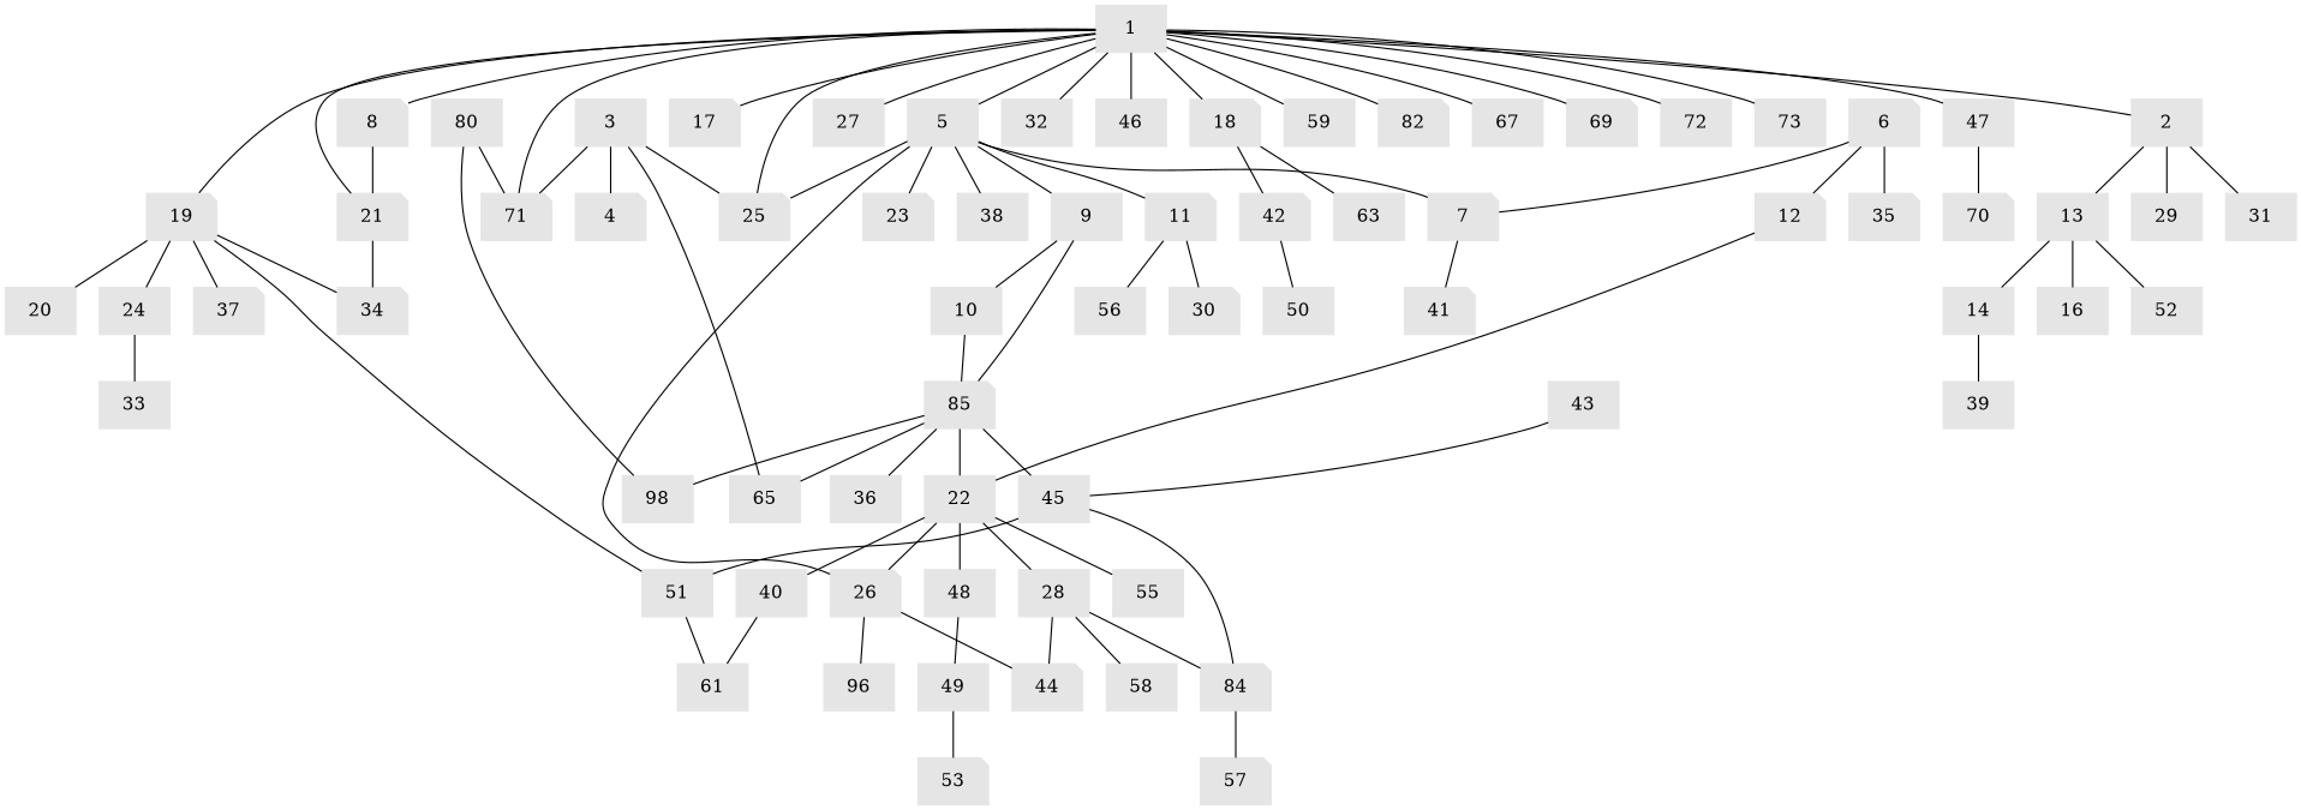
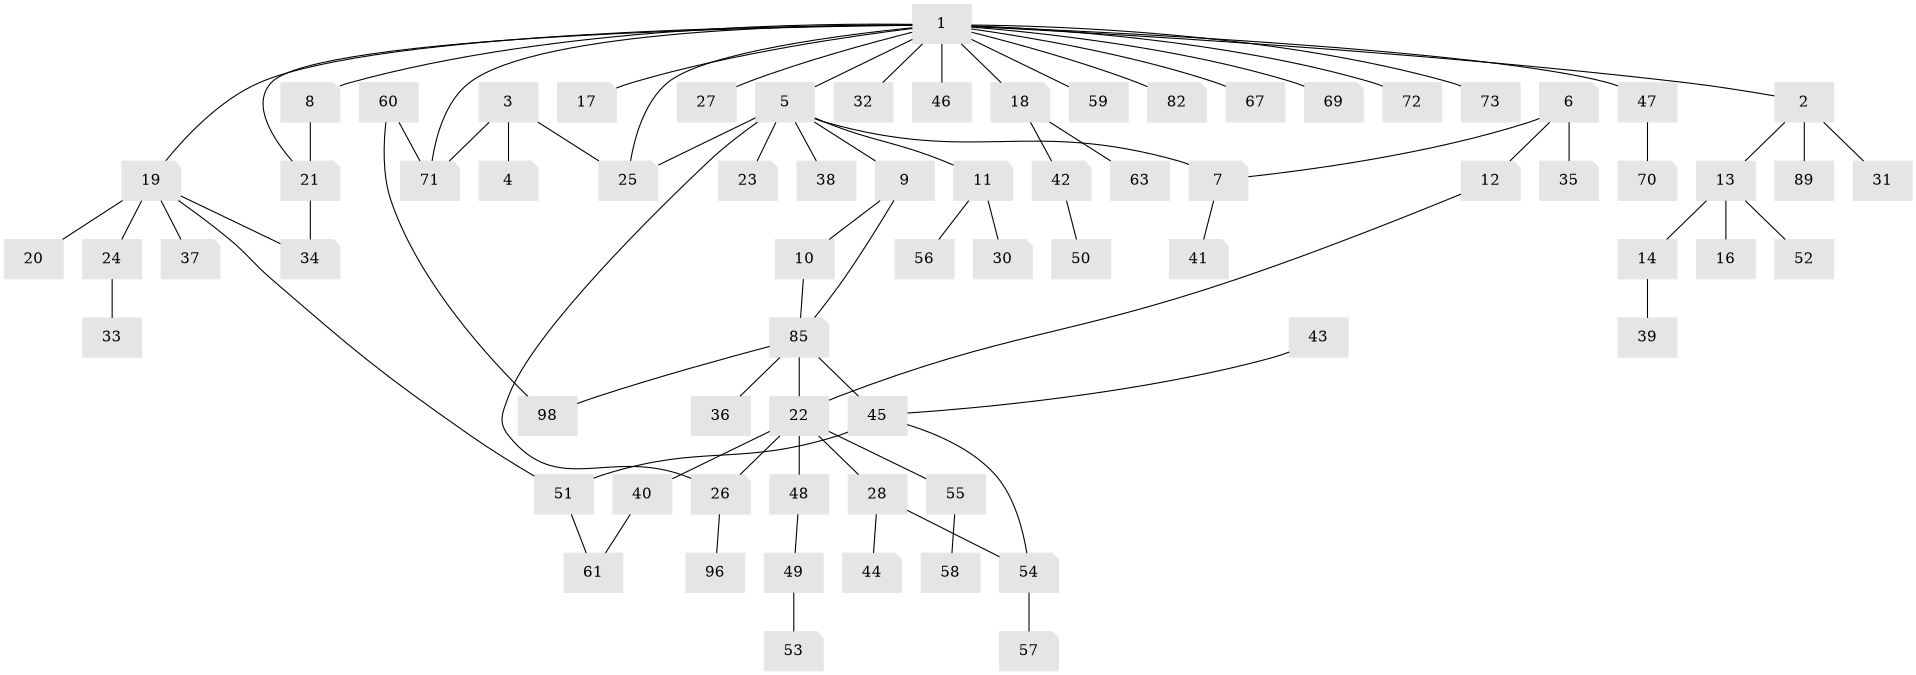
  graph {
    node [color=gray90 shape=box style=filled]
    edge [weight=1.0]
    1
    2
    5
    8 [shape=note]
    17 [shape=note]
    18 [shape=note]
    19 [shape=note]
    21 [shape=note]
    27
    32
    46
    47
    59
    n14 [label=82 shape=note]
    67
    69 [shape=note]
    71 [shape=note]
    72
    73
    25 [shape=note]
    13
-   29
+   29 [label=89]
    31
    3
    4 [shape=note]
-   65
    7 [shape=note]
    9
    11 [shape=note]
    23 [shape=note]
    26 [shape=note]
    38
    42 [shape=note]
    63
    20
    24
    34 [shape=note]
    37 [shape=note]
    51
    70 [shape=note]
    6 [shape=note]
    12 [shape=note]
    35 [shape=note]
    14
    16
    52
    41 [shape=note]
    10
    n49 [label=85 shape=note]
    30 [shape=note]
    56
    44 [shape=note]
    n53 [label=96]
    22
    36
    45
    n57 [label=98]
    28
    40
    48
    55
    39
-   54 [shape=note label=84]
+   54 [shape=note]
    50
    33
    61
    49
    58
    57 [shape=note]
-   60 [label=80]
+   60
    43
    53 [shape=note]
    1 -- 2
    1 -- 5
    1 -- 8
    1 -- 17
    1 -- 18
    1 -- 19
    1 -- 21
    1 -- 27
    1 -- 32
    1 -- 46
    1 -- 47
    1 -- 59
    1 -- n14
    1 -- 67
    1 -- 69
    1 -- 71
    1 -- 72
    1 -- 73
    1 -- 25
    2 -- 13
    2 -- 29 [weight=3.0]
    2 -- 31
    5 -- 25
    5 -- 7
    5 -- 9
    5 -- 11
    5 -- 23 [weight=4.0]
    5 -- 26
    5 -- 38
    8 -- 21
    18 -- 42
    18 -- 63
    19 -- 20 [weight=3.0]
    19 -- 24
    19 -- 34
    19 -- 37
    19 -- 51
    21 -- 34 [weight=3.0]
    47 -- 70
    13 -- 14
    13 -- 16
    13 -- 52
    3 -- 71
    3 -- 25 [weight=2.0]
    3 -- 4
-   3 -- 65
    7 -- 41
    9 -- 10 [weight=3.0]
    9 -- n49
    11 -- 30
    11 -- 56
-   26 -- 44
    26 -- n53
    42 -- 50 [weight=2.0]
    24 -- 33
    51 -- 61
    6 -- 7
    6 -- 12 [weight=3.0]
    6 -- 35
    12 -- 22
    14 -- 39
    10 -- n49
-   n49 -- 65
    n49 -- 22 [weight=6.0]
    n49 -- 36
    n49 -- 45
    n49 -- n57
    22 -- 26
    22 -- 28
    22 -- 40
    22 -- 48
    22 -- 55
    45 -- 51 [weight=3.0]
    45 -- 54
    28 -- 44
    28 -- 54
    40 -- 61
    48 -- 49
-   28 -- 58
+   55 -- 58
    54 -- 57
    49 -- 53 [weight=2.0]
    60 -- 71 [weight=2.0]
    60 -- n57
    43 -- 45
  }
